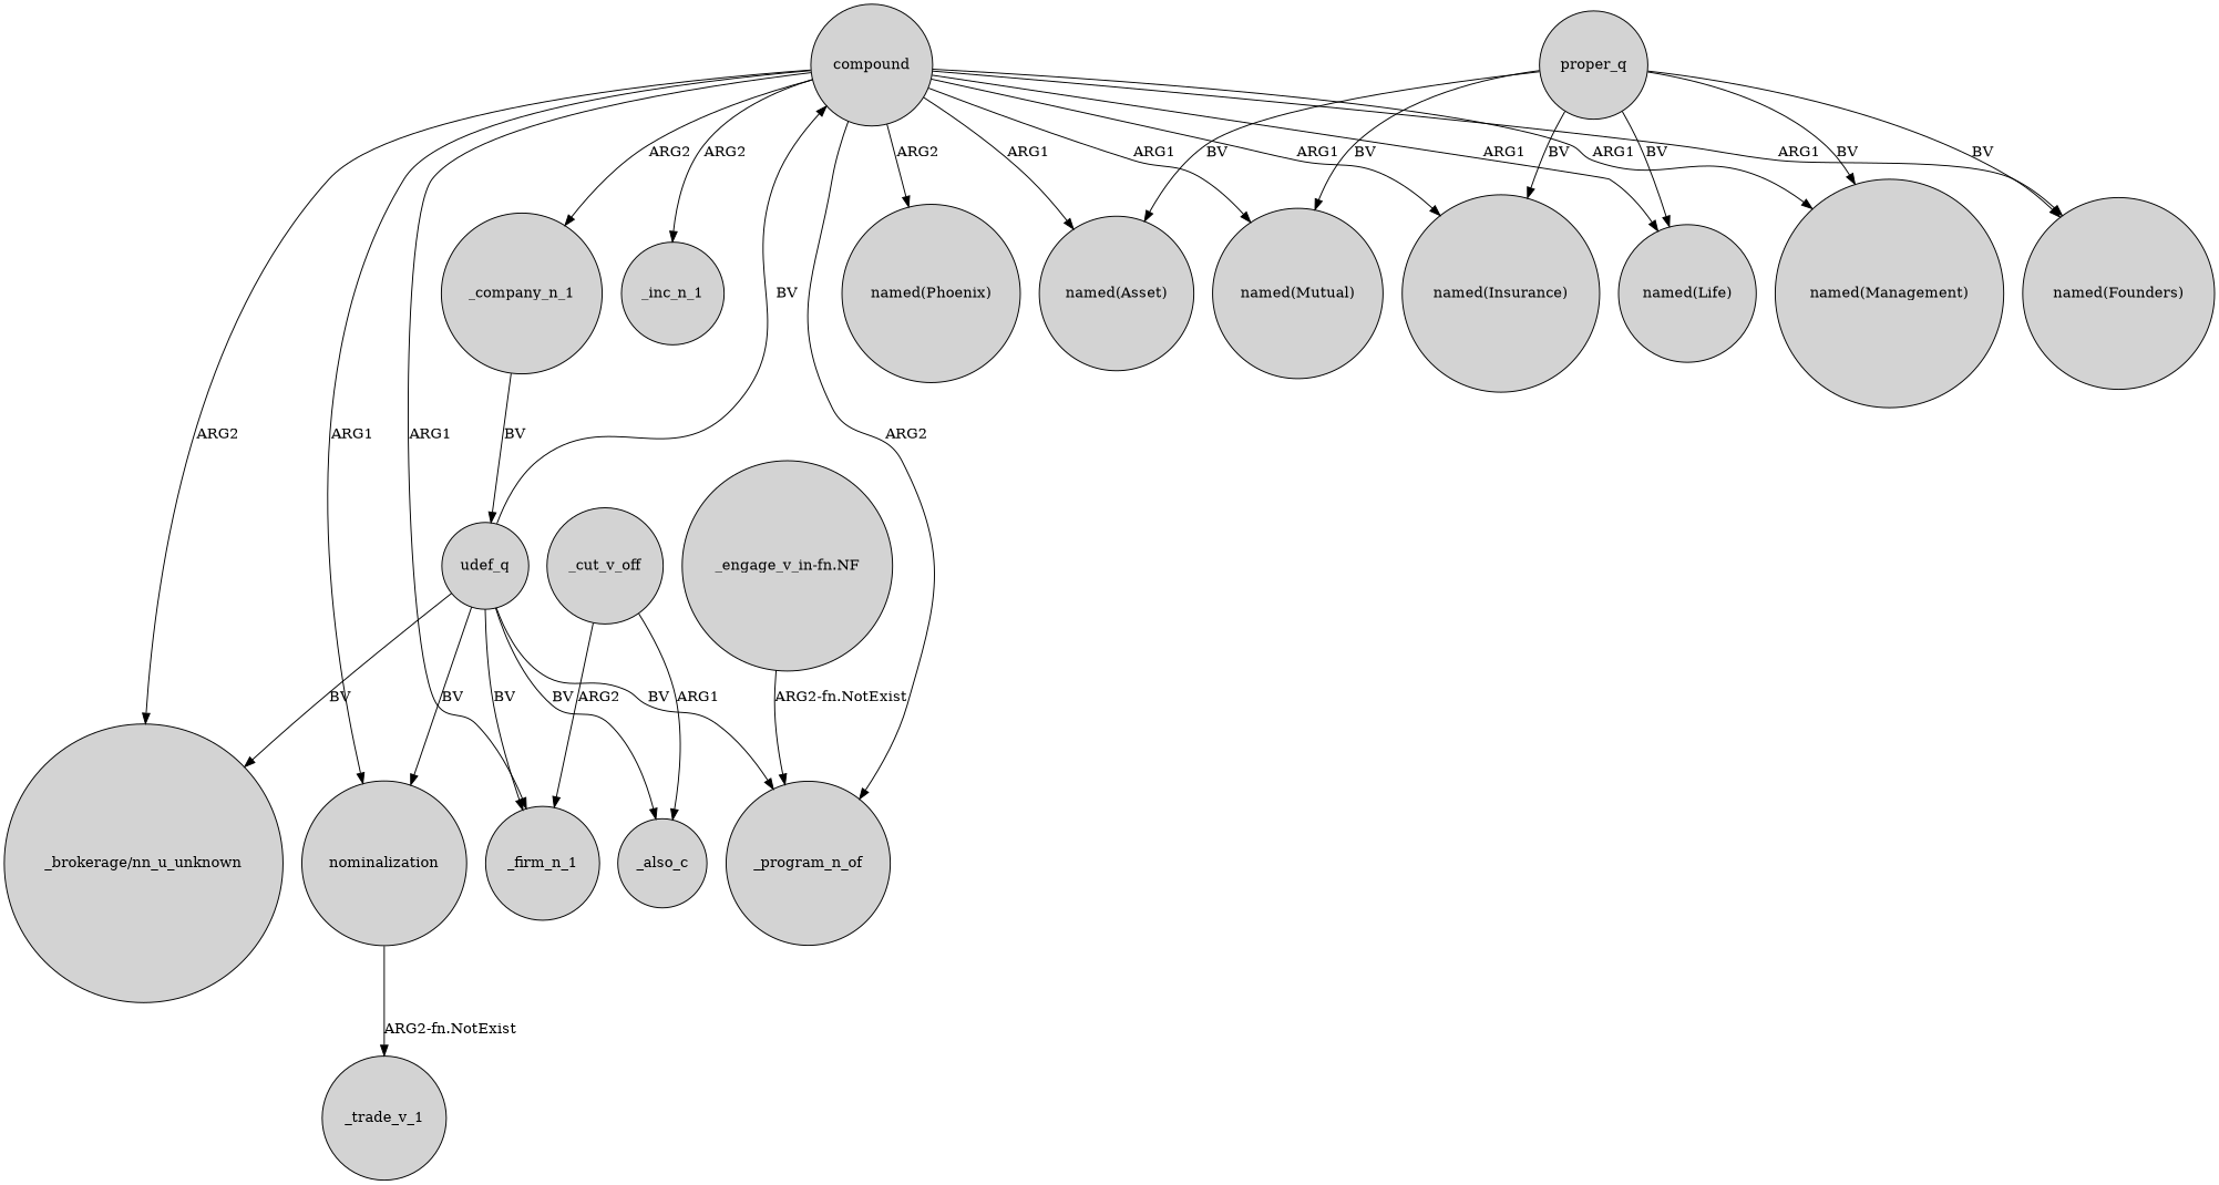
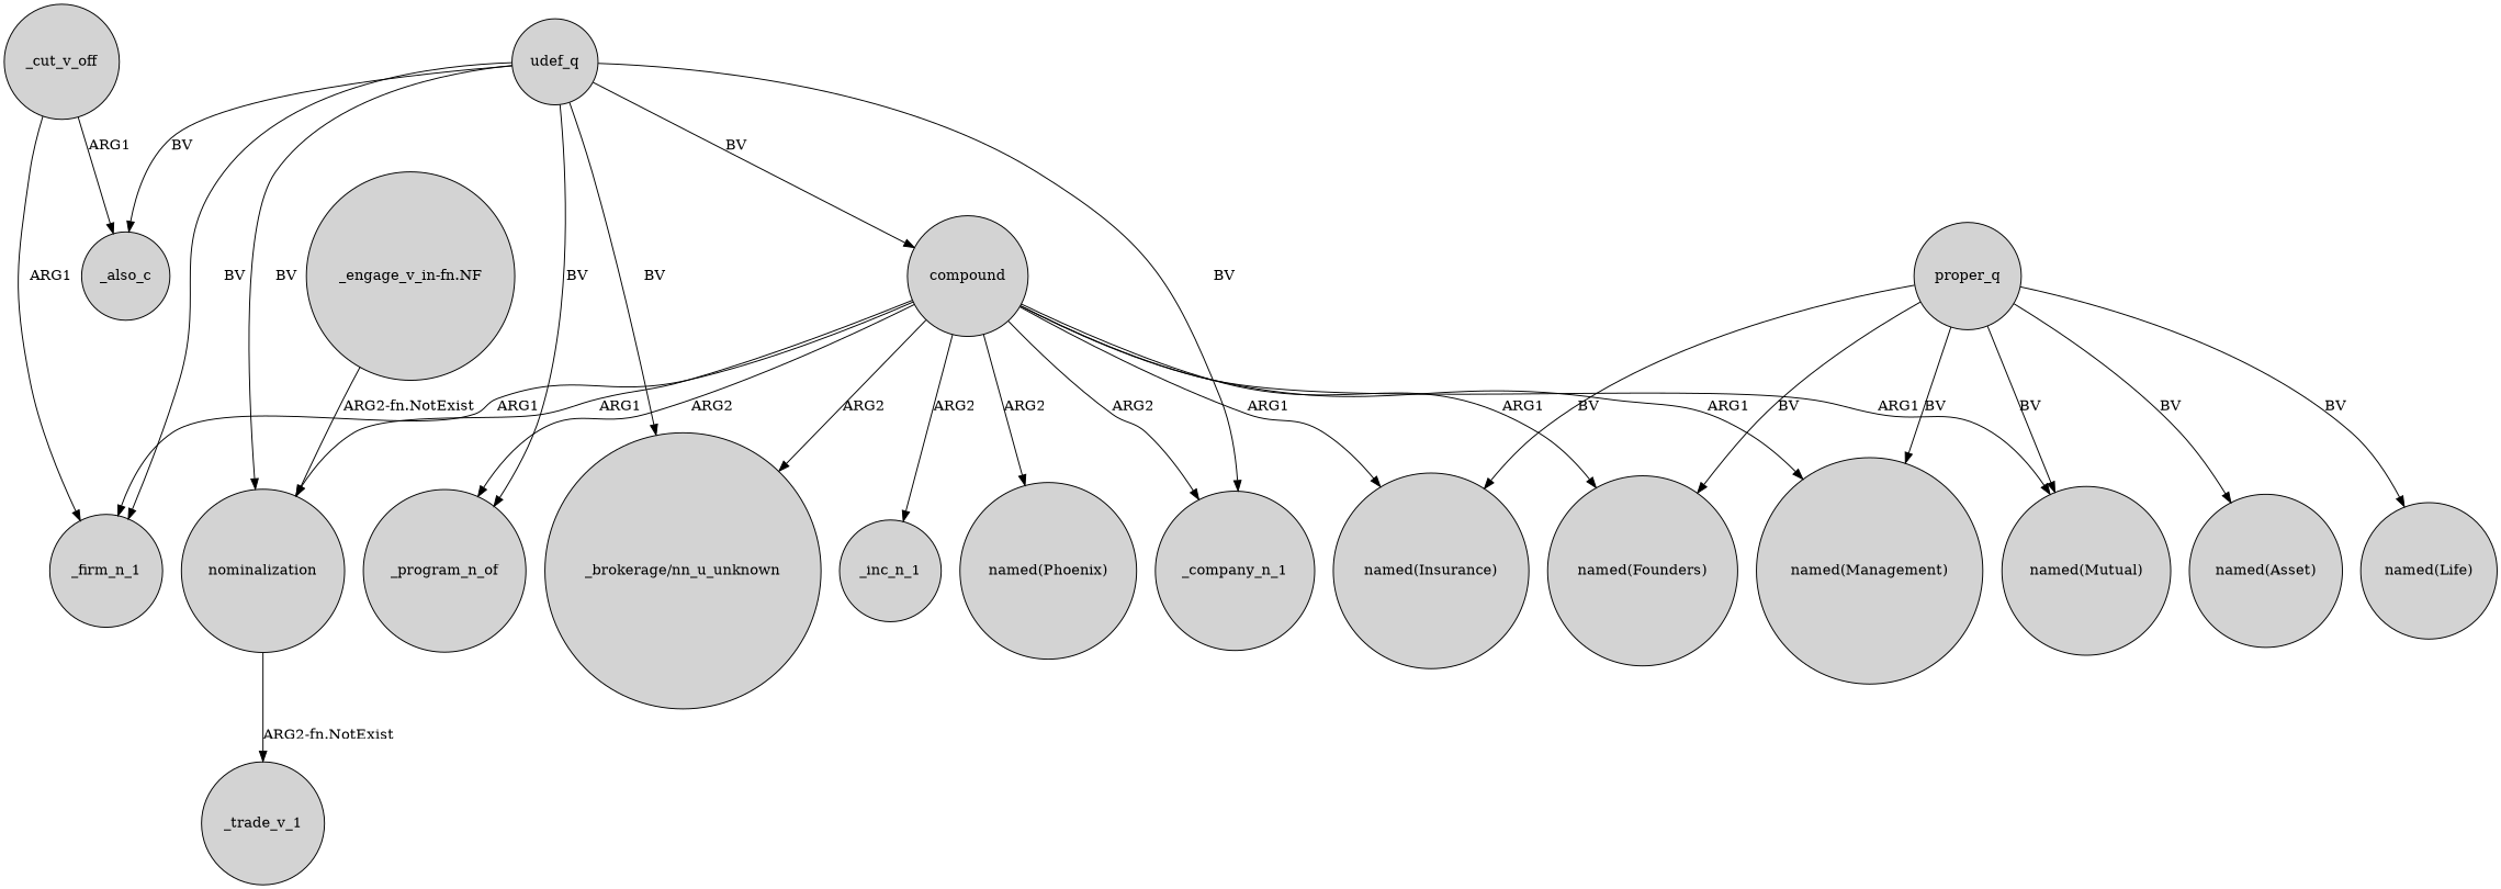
  digraph {
    node [shape=circle style=filled]
    compound
    _program_n_of
    _inc_n_1
    "named(Founders)"
    nominalization
    _company_n_1
    "named(Phoenix)"
    "named(Mutual)"
    _firm_n_1
    "named(Asset)"
    "_brokerage/nn_u_unknown"
    "named(Insurance)"
    "named(Life)"
    "named(Management)"
    _trade_v_1
    udef_q
    n17 [label=_also_c]
    "_engage_v_in-fn.NF"
    _cut_v_off
    proper_q
    compound -> _program_n_of [label=ARG2]
    compound -> _inc_n_1 [label=ARG2]
    compound -> "named(Founders)" [label=ARG1]
    compound -> nominalization [label=ARG1]
    compound -> _company_n_1 [label=ARG2]
    compound -> "named(Phoenix)" [label=ARG2]
    compound -> "named(Mutual)" [label=ARG1]
    compound -> _firm_n_1 [label=ARG1]
-   compound -> "named(Asset)" [label=ARG1]
    compound -> "_brokerage/nn_u_unknown" [label=ARG2]
    compound -> "named(Insurance)" [label=ARG1]
-   compound -> "named(Life)" [label=ARG1]
    compound -> "named(Management)" [label=ARG1]
    nominalization -> _trade_v_1 [label="ARG2-fn.NotExist"]
    udef_q -> compound [label=BV]
    udef_q -> _program_n_of [label=BV]
    udef_q -> nominalization [label=BV]
-   _company_n_1 -> udef_q [label=BV]
+   udef_q -> _company_n_1 [label=BV]
    udef_q -> _firm_n_1 [label=BV]
    udef_q -> "_brokerage/nn_u_unknown" [label=BV]
    udef_q -> n17 [label=BV]
-   "_engage_v_in-fn.NF" -> _program_n_of [label="ARG2-fn.NotExist"]
-   _cut_v_off -> _firm_n_1 [label=ARG2]
+   "_engage_v_in-fn.NF" -> nominalization [label="ARG2-fn.NotExist"]
+   _cut_v_off -> _firm_n_1 [label=ARG1]
    _cut_v_off -> n17 [label=ARG1]
    proper_q -> "named(Founders)" [label=BV]
    proper_q -> "named(Mutual)" [label=BV]
    proper_q -> "named(Asset)" [label=BV]
    proper_q -> "named(Insurance)" [label=BV]
    proper_q -> "named(Life)" [label=BV]
    proper_q -> "named(Management)" [label=BV]
  }
